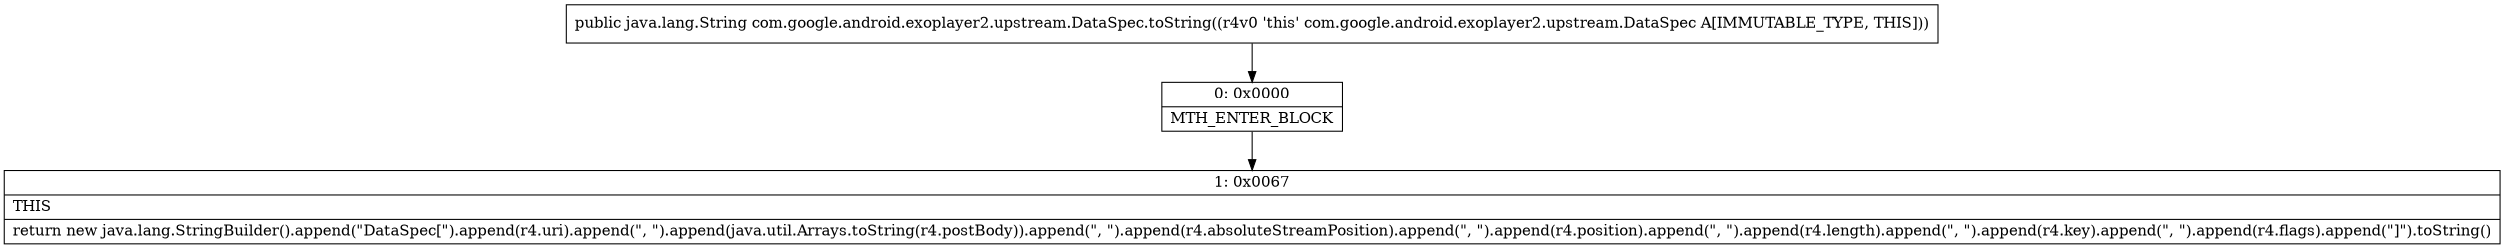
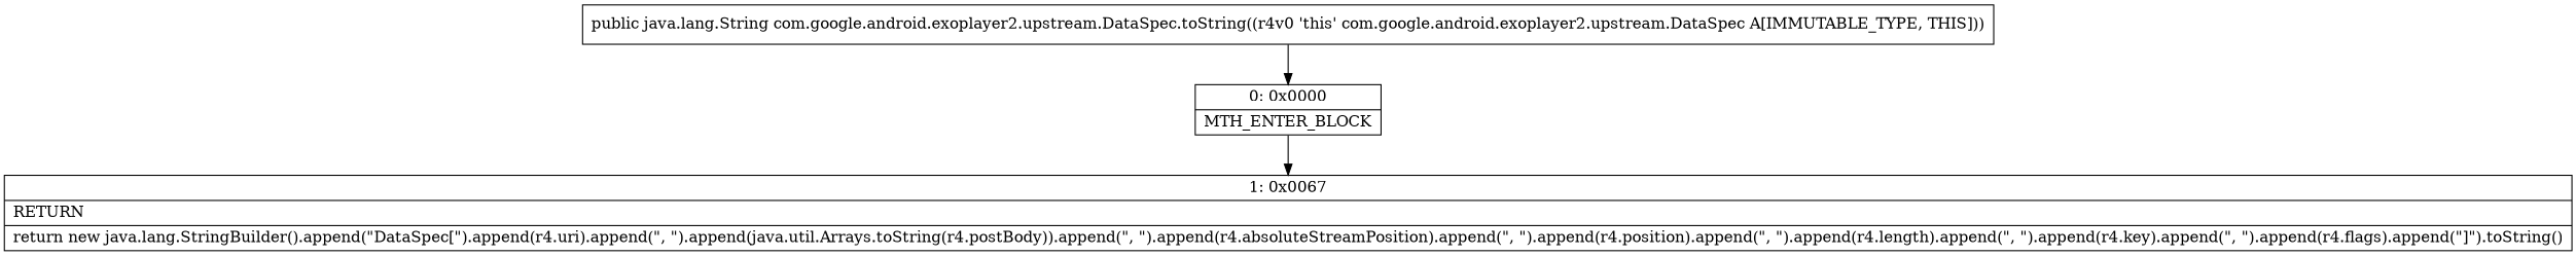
  digraph {
    node [shape=record]
    n1 [label="{0\:\ 0x0000|MTH_ENTER_BLOCK\l}"]
-   n2 [label="{1\:\ 0x0067|THIS\l|return new java.lang.StringBuilder().append(\"DataSpec[\").append(r4.uri).append(\", \").append(java.util.Arrays.toString(r4.postBody)).append(\", \").append(r4.absoluteStreamPosition).append(\", \").append(r4.position).append(\", \").append(r4.length).append(\", \").append(r4.key).append(\", \").append(r4.flags).append(\"]\").toString()\l}"]
+   n2 [label="{1\:\ 0x0067|RETURN\l|return new java.lang.StringBuilder().append(\"DataSpec[\").append(r4.uri).append(\", \").append(java.util.Arrays.toString(r4.postBody)).append(\", \").append(r4.absoluteStreamPosition).append(\", \").append(r4.position).append(\", \").append(r4.length).append(\", \").append(r4.key).append(\", \").append(r4.flags).append(\"]\").toString()\l}"]
    n3 [label="{public java.lang.String com.google.android.exoplayer2.upstream.DataSpec.toString((r4v0 'this' com.google.android.exoplayer2.upstream.DataSpec A[IMMUTABLE_TYPE, THIS])) }"]
    n1 -> n2
    n3 -> n1
  }
